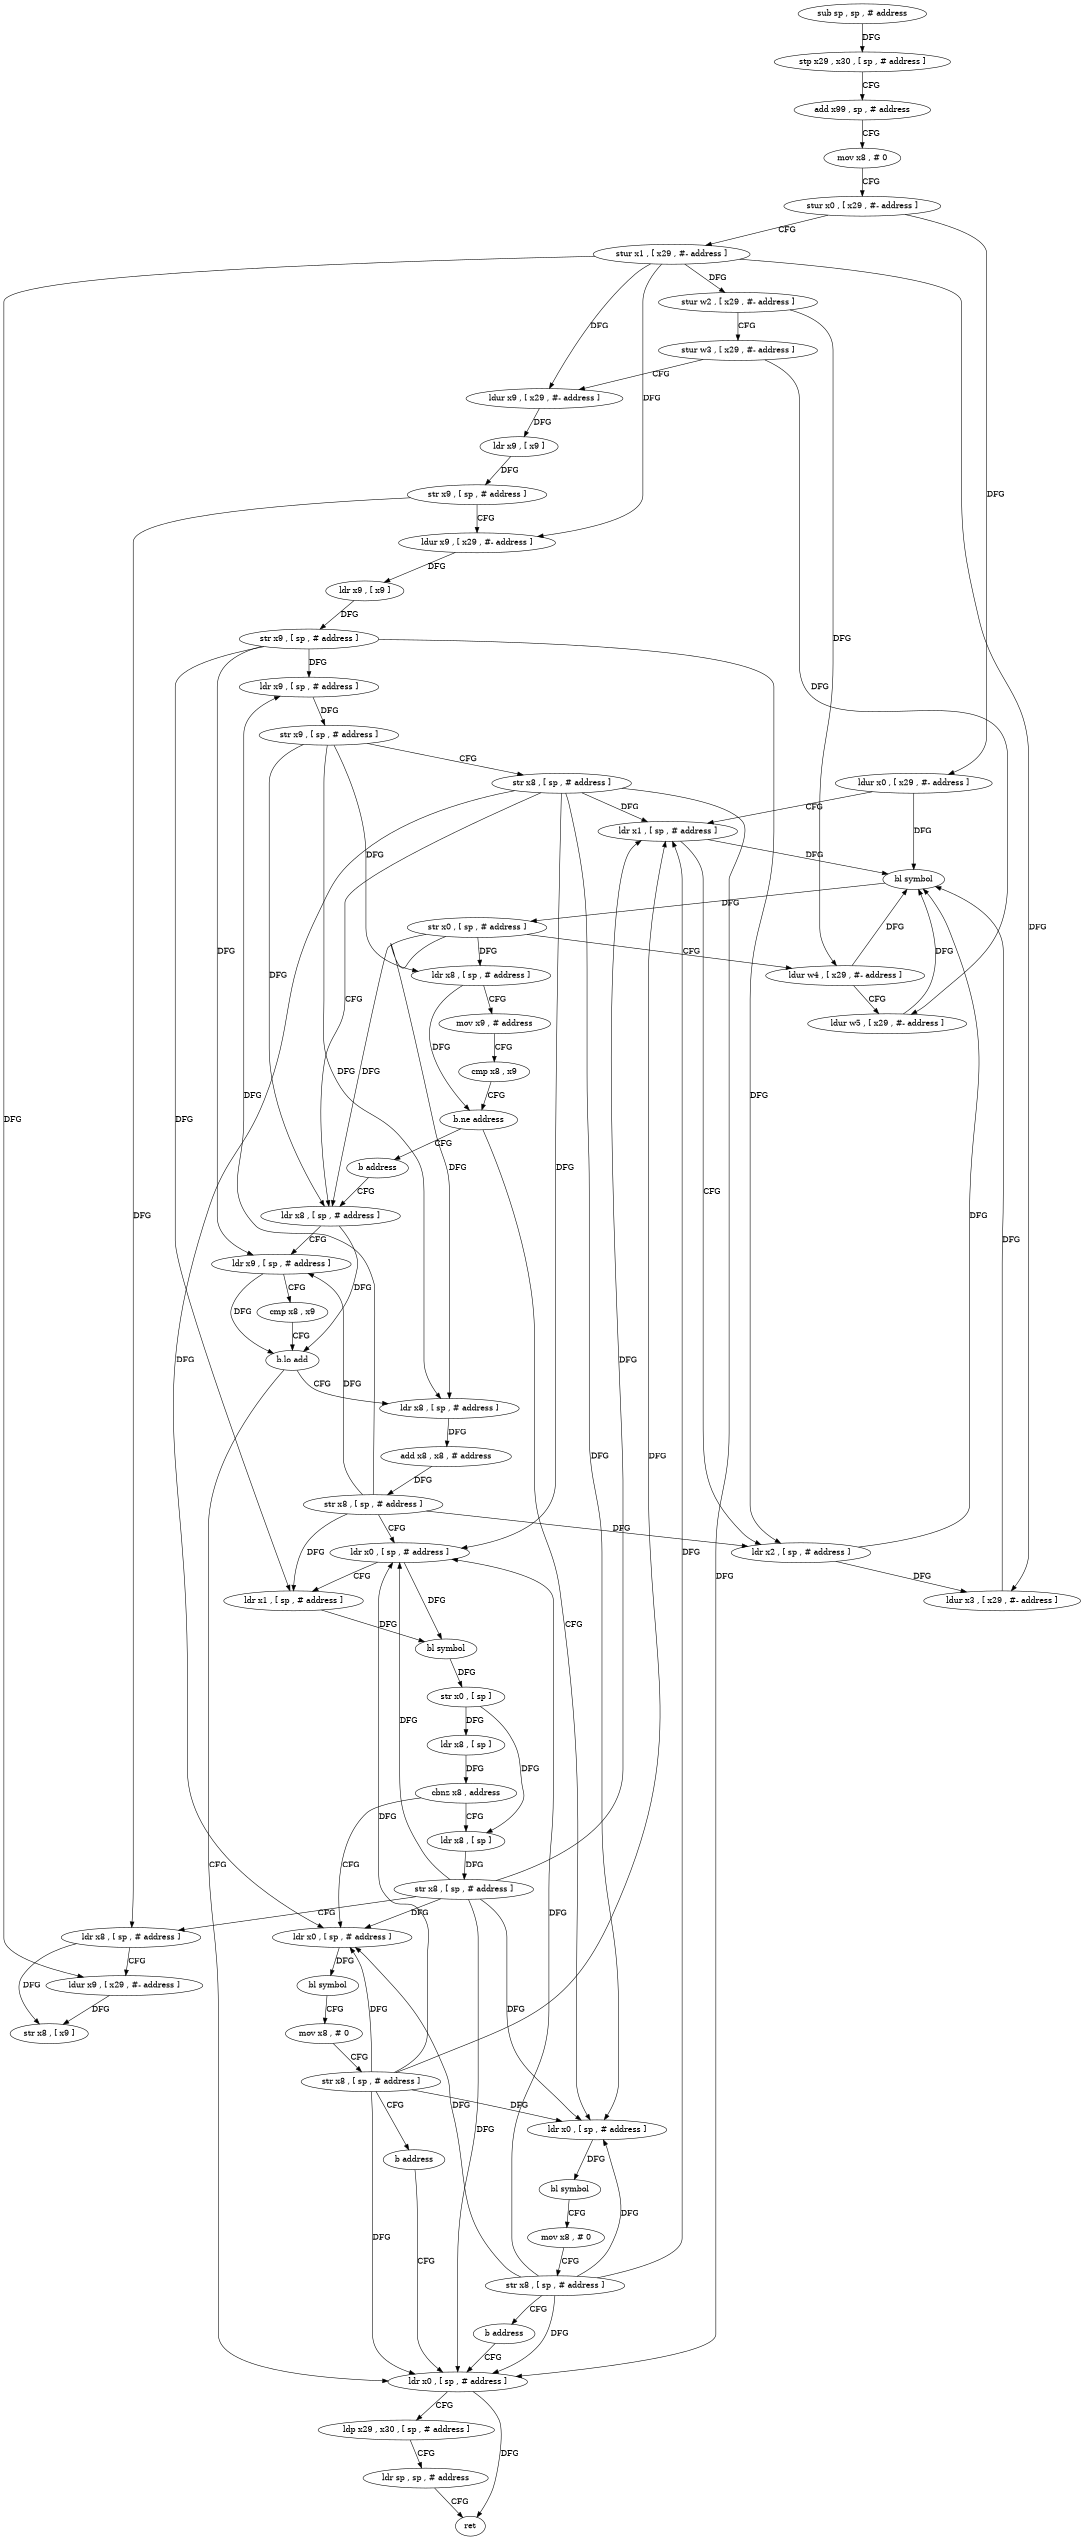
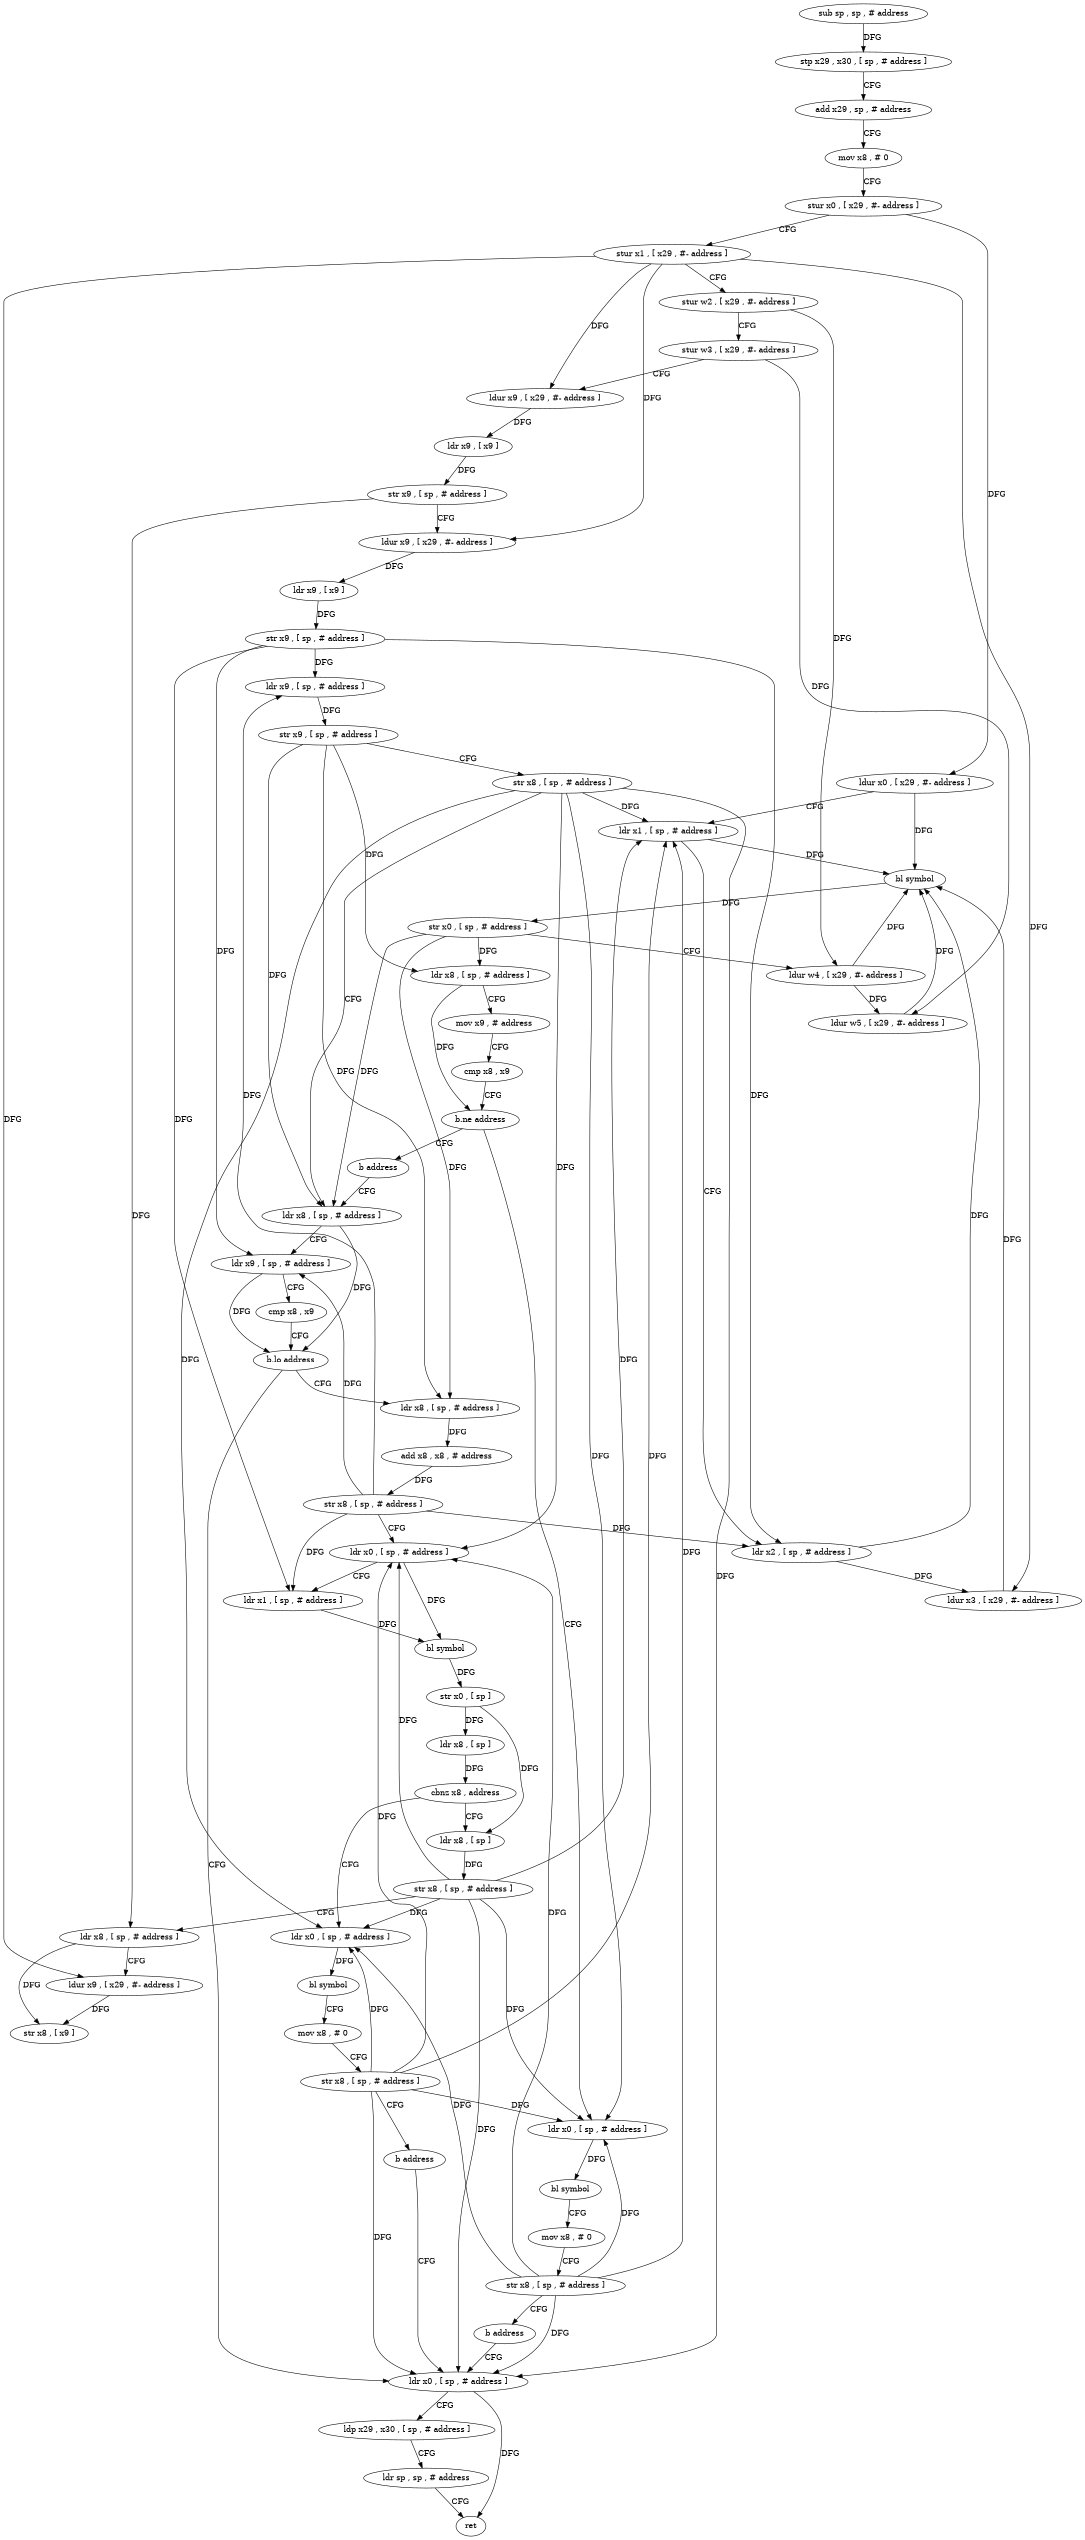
  digraph {
    n1 [label="sub sp , sp , # address"]
    n2 [label="stp x29 , x30 , [ sp , # address ]"]
-   n3 [label="add x99 , sp , # address"]
+   n3 [label="add x29 , sp , # address"]
    n4 [label="mov x8 , # 0"]
    n5 [label="stur x0 , [ x29 , #- address ]"]
    n6 [label="stur x1 , [ x29 , #- address ]"]
    n7 [label="ldur x0 , [ x29 , #- address ]"]
    n8 [label="stur w2 , [ x29 , #- address ]"]
    n9 [label="ldur x9 , [ x29 , #- address ]"]
    n10 [label="ldur x9 , [ x29 , #- address ]"]
    n11 [label="ldur x9 , [ x29 , #- address ]"]
    n12 [label="ldur x3 , [ x29 , #- address ]"]
    n13 [label="ldr x1 , [ sp , # address ]"]
    n14 [label="bl symbol"]
    n15 [label="stur w3 , [ x29 , #- address ]"]
    n16 [label="ldur w4 , [ x29 , #- address ]"]
    n17 [label="ldr x9 , [ x9 ]"]
    n18 [label="ldr x9 , [ x9 ]"]
    n19 [label="str x8 , [ x9 ]"]
    n20 [label="ldur w5 , [ x29 , #- address ]"]
    n21 [label="str x9 , [ sp , # address ]"]
    n22 [label="ldr x8 , [ sp , # address ]"]
    n23 [label="str x9 , [ sp , # address ]"]
    n24 [label="ldr x9 , [ sp , # address ]"]
    n25 [label="ldr x1 , [ sp , # address ]"]
    n26 [label="ldr x2 , [ sp , # address ]"]
    n27 [label="ldr x9 , [ sp , # address ]"]
    n28 [label="str x9 , [ sp , # address ]"]
    n29 [label="bl symbol"]
-   n30 [label="b.lo add"]
+   n30 [label="b.lo address"]
    n31 [label="cmp x8 , x9"]
    n32 [label="str x8 , [ sp , # address ]"]
    n33 [label="ldr x8 , [ sp , # address ]"]
    n34 [label="ldr x8 , [ sp , # address ]"]
    n35 [label="ldr x8 , [ sp , # address ]"]
    n36 [label="ldr x0 , [ sp , # address ]"]
    n37 [label="ldr x0 , [ sp , # address ]"]
    n38 [label="ldr x0 , [ sp , # address ]"]
    n39 [label="ldr x0 , [ sp , # address ]"]
    n40 [label="add x8 , x8 , # address"]
    n41 [label="mov x9 , # address"]
    n42 [label="b.ne address"]
    n43 [label="ldp x29 , x30 , [ sp , # address ]"]
    n44 [label=ret]
    n45 [label="bl symbol"]
    n46 [label="bl symbol"]
    n47 [label="ldr sp , sp , # address"]
    n48 [label="str x8 , [ sp , # address ]"]
    n49 [label="str x0 , [ sp ]"]
    n50 [label="ldr x8 , [ sp ]"]
    n51 [label="ldr x8 , [ sp ]"]
    n52 [label="cbnz x8 , address"]
    n53 [label="str x8 , [ sp , # address ]"]
    n54 [label="mov x8 , # 0"]
    n55 [label="str x0 , [ sp , # address ]"]
    n56 [label="cmp x8 , x9"]
    n57 [label="b address"]
    n58 [label="mov x8 , # 0"]
    n59 [label="str x8 , [ sp , # address ]"]
    n60 [label="b address"]
    n61 [label="str x8 , [ sp , # address ]"]
    n62 [label="b address"]
    n1 -> n2 [label=DFG]
    n2 -> n3 [label=CFG]
    n3 -> n4 [label=CFG]
    n4 -> n5 [label=CFG]
    n5 -> n6 [label=CFG]
    n5 -> n7 [label=DFG]
-   n6 -> n8 [label=DFG]
+   n6 -> n8 [label=CFG]
    n6 -> n9 [label=DFG]
    n6 -> n10 [label=DFG]
    n6 -> n11 [label=DFG]
    n6 -> n12 [label=DFG]
    n7 -> n13 [label=CFG]
    n7 -> n14 [label=DFG]
    n8 -> n15 [label=CFG]
    n8 -> n16 [label=DFG]
    n9 -> n17 [label=DFG]
    n10 -> n18 [label=DFG]
    n11 -> n19 [label=DFG]
    n12 -> n14 [label=DFG]
    n13 -> n14 [label=DFG]
    n13 -> n26 [label=CFG]
    n14 -> n55 [label=DFG]
    n15 -> n9 [label=CFG]
    n15 -> n20 [label=DFG]
    n16 -> n14 [label=DFG]
-   n16 -> n20 [label=CFG]
+   n16 -> n20 [label=DFG]
    n17 -> n21 [label=DFG]
    n18 -> n23 [label=DFG]
    n20 -> n14 [label=DFG]
    n21 -> n10 [label=CFG]
    n21 -> n22 [label=DFG]
    n22 -> n11 [label=CFG]
    n22 -> n19 [label=DFG]
    n23 -> n24 [label=DFG]
    n23 -> n25 [label=DFG]
    n23 -> n26 [label=DFG]
    n23 -> n27 [label=DFG]
    n24 -> n28 [label=DFG]
    n25 -> n29 [label=DFG]
    n26 -> n12 [label=DFG]
    n26 -> n14 [label=DFG]
    n27 -> n30 [label=DFG]
    n27 -> n31 [label=CFG]
    n28 -> n32 [label=CFG]
    n28 -> n33 [label=DFG]
    n28 -> n34 [label=DFG]
    n28 -> n35 [label=DFG]
    n29 -> n49 [label=DFG]
    n30 -> n34 [label=CFG]
    n30 -> n36 [label=CFG]
    n31 -> n30 [label=CFG]
    n32 -> n13 [label=DFG]
    n32 -> n33 [label=CFG]
    n32 -> n36 [label=DFG]
    n32 -> n37 [label=DFG]
    n32 -> n38 [label=DFG]
    n32 -> n39 [label=DFG]
    n33 -> n27 [label=CFG]
    n33 -> n30 [label=DFG]
    n34 -> n40 [label=DFG]
    n35 -> n41 [label=CFG]
    n35 -> n42 [label=DFG]
    n36 -> n43 [label=CFG]
    n36 -> n44 [label=DFG]
    n37 -> n25 [label=CFG]
    n37 -> n29 [label=DFG]
    n38 -> n45 [label=DFG]
    n39 -> n46 [label=DFG]
    n40 -> n48 [label=DFG]
    n41 -> n56 [label=CFG]
    n42 -> n39 [label=CFG]
    n42 -> n57 [label=CFG]
    n43 -> n47 [label=CFG]
    n45 -> n54 [label=CFG]
    n46 -> n58 [label=CFG]
    n47 -> n44 [label=CFG]
    n48 -> n24 [label=DFG]
    n48 -> n25 [label=DFG]
    n48 -> n26 [label=DFG]
    n48 -> n27 [label=DFG]
    n48 -> n37 [label=CFG]
    n49 -> n50 [label=DFG]
    n49 -> n51 [label=DFG]
    n50 -> n52 [label=DFG]
    n51 -> n53 [label=DFG]
    n52 -> n38 [label=CFG]
    n52 -> n51 [label=CFG]
    n53 -> n13 [label=DFG]
    n53 -> n22 [label=CFG]
    n53 -> n36 [label=DFG]
    n53 -> n37 [label=DFG]
    n53 -> n38 [label=DFG]
    n53 -> n39 [label=DFG]
    n54 -> n59 [label=CFG]
    n55 -> n16 [label=CFG]
    n55 -> n33 [label=DFG]
    n55 -> n34 [label=DFG]
    n55 -> n35 [label=DFG]
    n56 -> n42 [label=CFG]
    n57 -> n33 [label=CFG]
    n58 -> n61 [label=CFG]
    n59 -> n13 [label=DFG]
    n59 -> n36 [label=DFG]
    n59 -> n37 [label=DFG]
    n59 -> n38 [label=DFG]
    n59 -> n39 [label=DFG]
    n59 -> n60 [label=CFG]
    n60 -> n36 [label=CFG]
    n61 -> n13 [label=DFG]
    n61 -> n36 [label=DFG]
    n61 -> n37 [label=DFG]
    n61 -> n38 [label=DFG]
    n61 -> n39 [label=DFG]
    n61 -> n62 [label=CFG]
    n62 -> n36 [label=CFG]
  }
